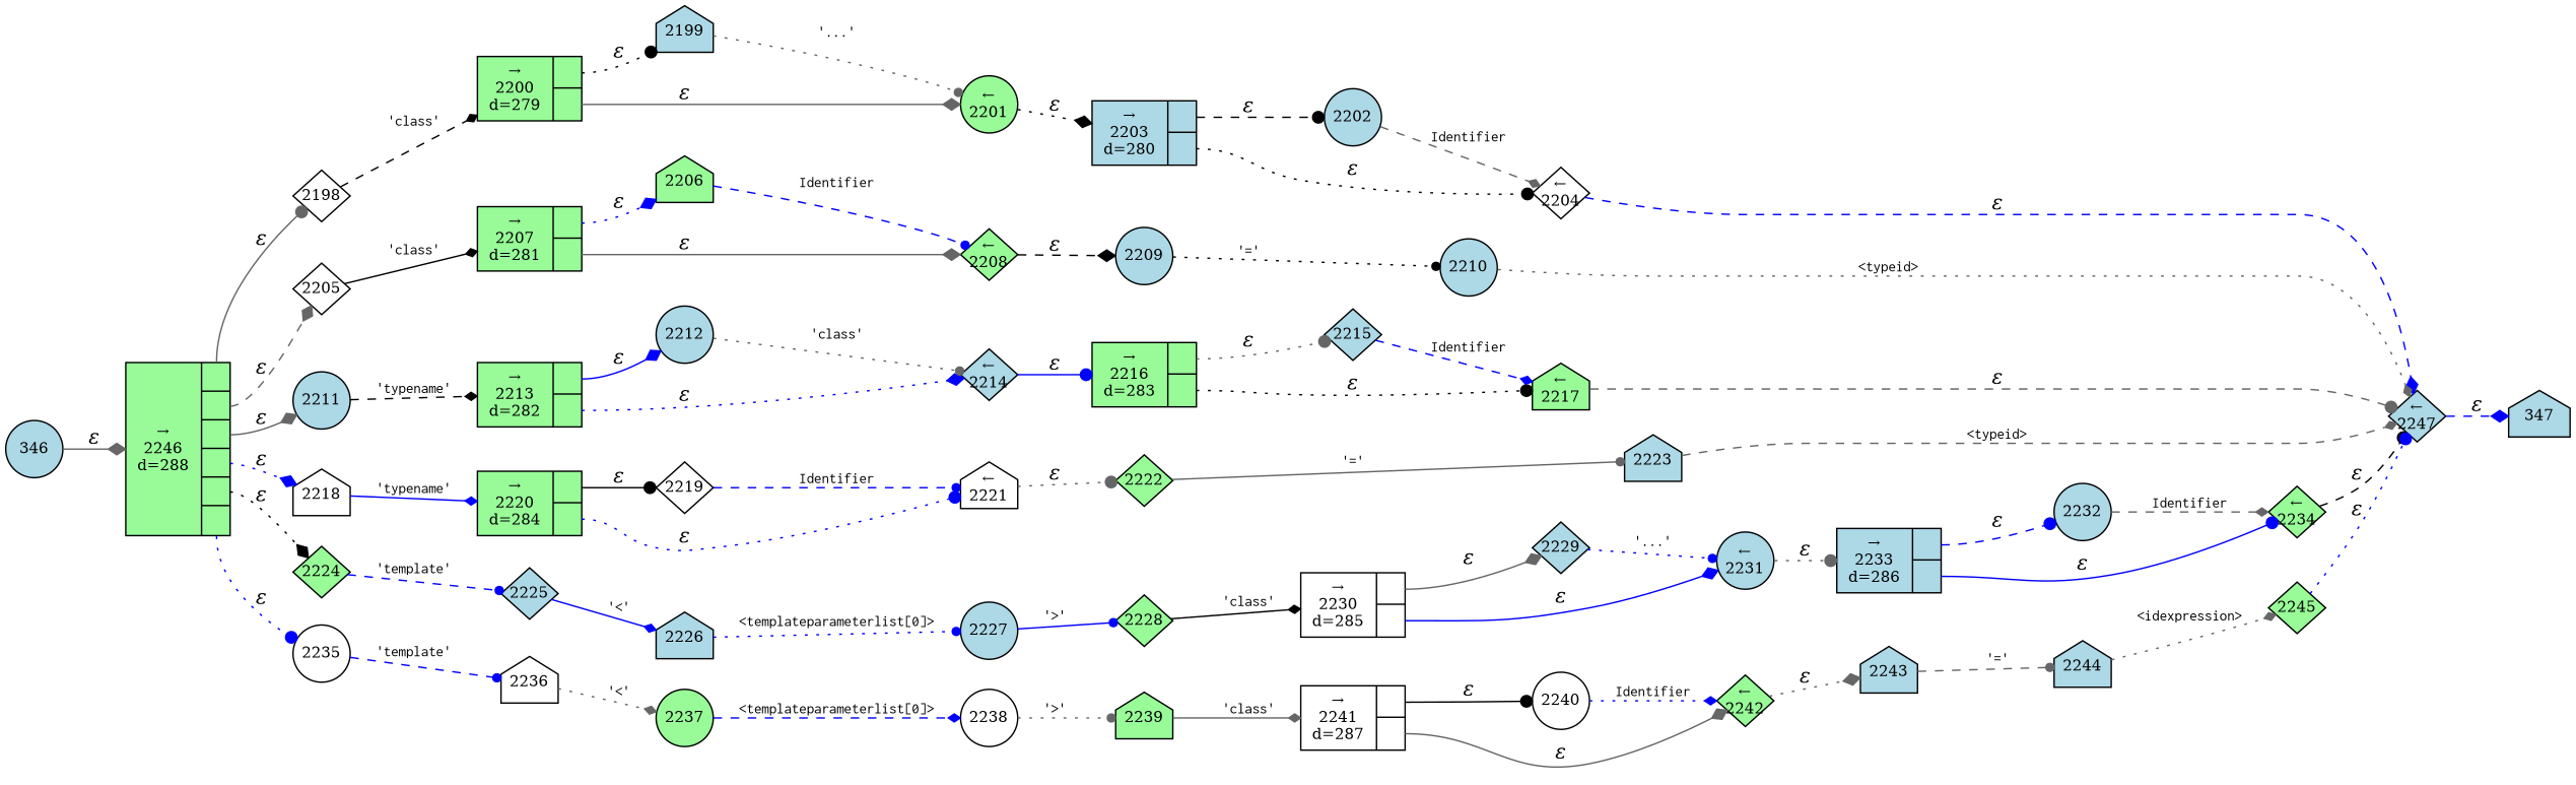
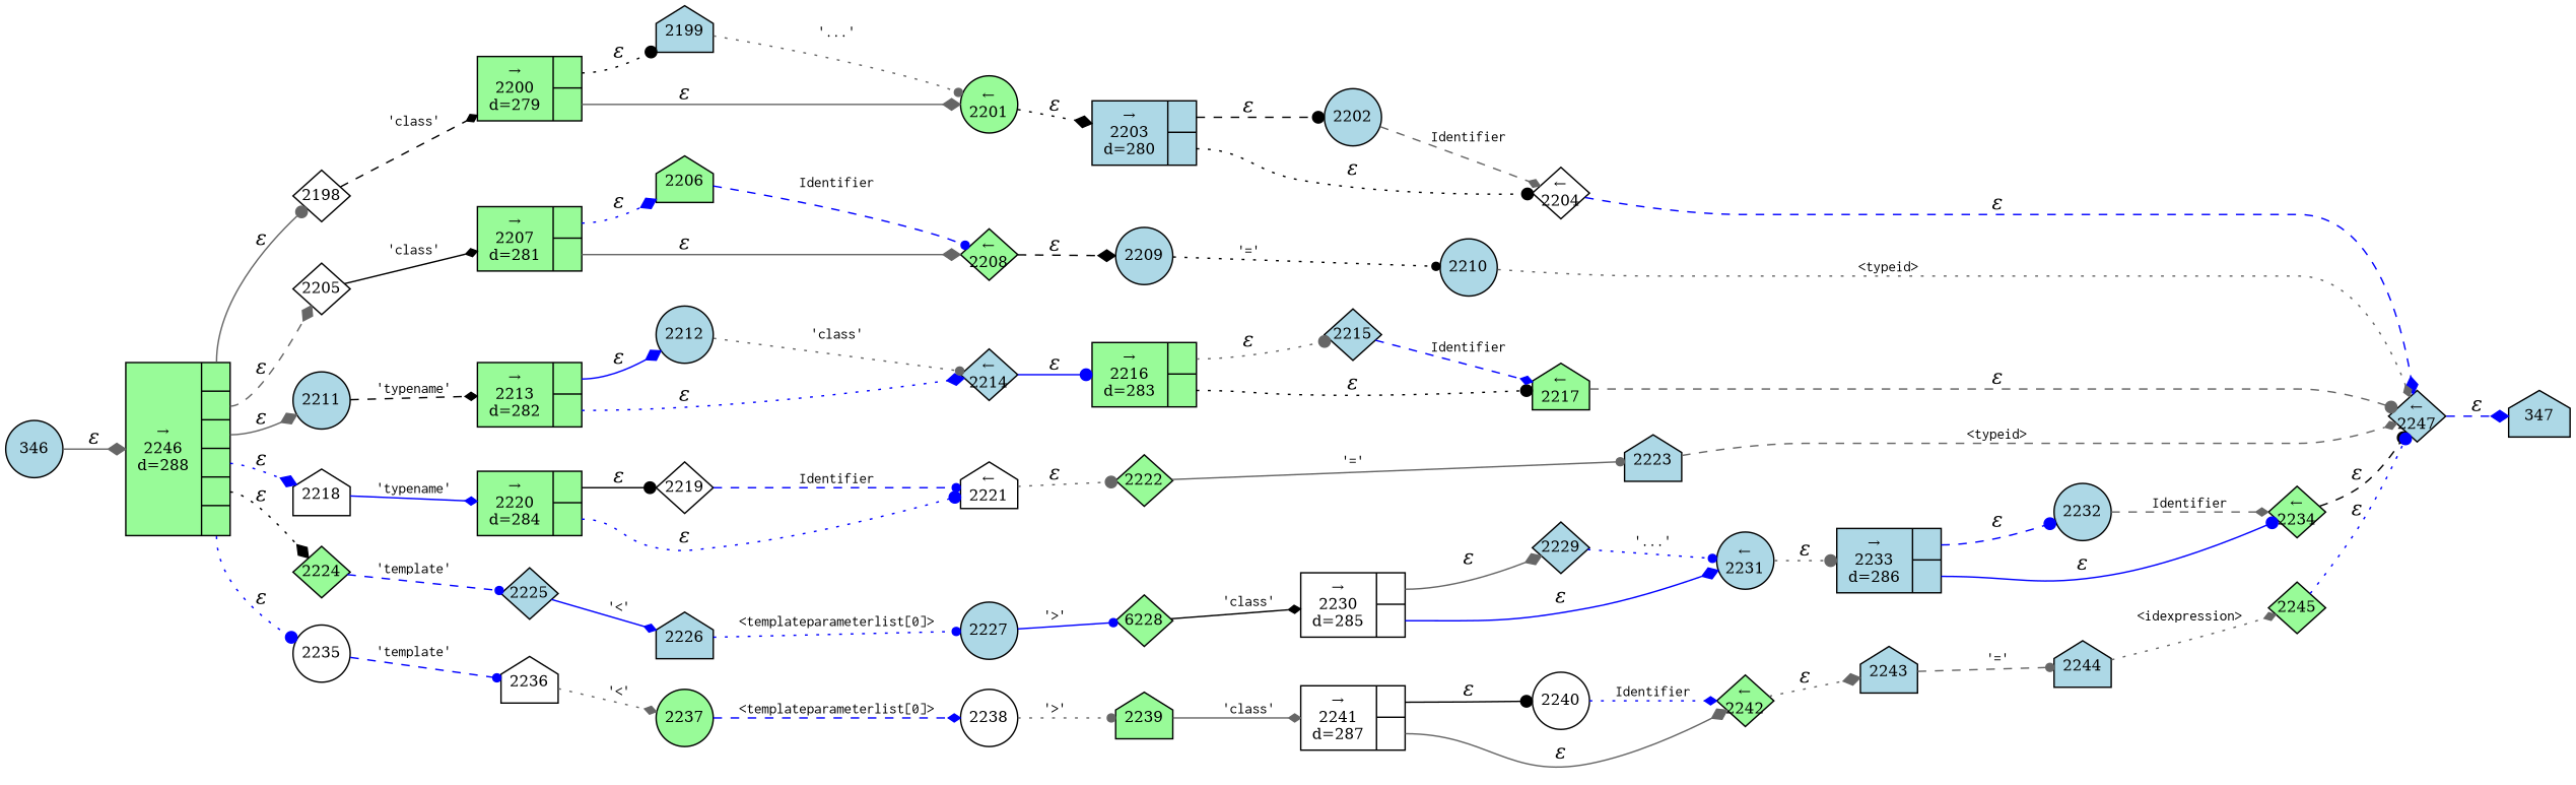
  digraph {
    rankdir=LR
    node [fillcolor=lightblue fixedsize=true fontsize=11 shape=diamond style=filled peripheries=1]
    edge [arrowhead=diamond color=gray40 fontname="Times-Italic" style=dotted]
    n1 [label=347 shape=house width=.6 peripheries=""]
    n2 [fillcolor=white label=2198 width=.55]
    n3 [fillcolor=palegreen fixedsize=false label="{&rarr;\n2200\nd=279|{<p0>|<p1>}}" shape=record]
    n4 [label=2199 shape=house width=.55]
    n5 [fillcolor=palegreen label="&larr;\n2201" shape=circle width=.55]
    n6 [fixedsize=false label="{&rarr;\n2203\nd=280|{<p0>|<p1>}}" shape=record]
    n7 [label=2202 shape=circle width=.55]
    n8 [fillcolor=white label="&larr;\n2204" width=.55]
    n9 [label="&larr;\n2247" width=.55]
    n10 [fillcolor=white label=2205 width=.55]
    n11 [fillcolor=palegreen fixedsize=false label="{&rarr;\n2207\nd=281|{<p0>|<p1>}}" shape=record]
    n12 [fillcolor=palegreen label=2206 shape=house width=.55]
    n13 [fillcolor=palegreen label="&larr;\n2208" width=.55]
    n14 [label=2209 shape=circle width=.55]
    n15 [label=2210 shape=circle width=.55]
    n16 [label=2211 shape=circle width=.55]
    n17 [fillcolor=palegreen fixedsize=false label="{&rarr;\n2213\nd=282|{<p0>|<p1>}}" shape=record]
    n18 [label=2212 shape=circle width=.55]
    n19 [label="&larr;\n2214" width=.55]
    n20 [fillcolor=palegreen fixedsize=false label="{&rarr;\n2216\nd=283|{<p0>|<p1>}}" shape=record]
    n21 [label=2215 width=.55]
    n22 [fillcolor=palegreen label="&larr;\n2217" shape=house width=.55]
    n23 [fillcolor=white label=2218 shape=house width=.55]
    n24 [fillcolor=palegreen fixedsize=false label="{&rarr;\n2220\nd=284|{<p0>|<p1>}}" shape=record]
    n25 [fillcolor=white label=2219 width=.55]
    n26 [fillcolor=white label="&larr;\n2221" shape=house width=.55]
    n27 [fillcolor=palegreen label=2222 width=.55]
    n28 [label=2223 shape=house width=.55]
    n29 [fillcolor=palegreen label=2224 width=.55]
    n30 [label=2225 width=.55]
    n31 [label=2226 shape=house width=.55]
    n32 [label=2227 shape=circle width=.55]
-   n33 [fillcolor=palegreen label=2228 width=.55]
+   n33 [fillcolor=palegreen label=6228 width=.55]
    n34 [fillcolor=white fixedsize=false label="{&rarr;\n2230\nd=285|{<p0>|<p1>}}" shape=record]
    n35 [label=2229 width=.55]
    n36 [label="&larr;\n2231" shape=circle width=.55]
    n37 [fixedsize=false label="{&rarr;\n2233\nd=286|{<p0>|<p1>}}" shape=record]
    n38 [label=2232 shape=circle width=.55]
    n39 [fillcolor=palegreen label="&larr;\n2234" width=.55]
    n40 [fillcolor=white label=2235 shape=circle width=.55]
    n41 [fillcolor=white label=2236 shape=house width=.55]
    n42 [fillcolor=palegreen label=2237 shape=circle width=.55]
    n43 [fillcolor=white label=2238 shape=circle width=.55]
    n44 [fillcolor=palegreen label=2239 shape=house width=.55]
    n45 [fillcolor=white fixedsize=false label="{&rarr;\n2241\nd=287|{<p0>|<p1>}}" shape=record]
    n46 [fillcolor=white label=2240 shape=circle width=.55]
    n47 [fillcolor=palegreen label="&larr;\n2242" width=.55]
    n48 [label=2243 shape=house width=.55]
    n49 [label=2244 shape=house width=.55]
    n50 [fillcolor=palegreen label=2245 width=.55]
    n51 [fillcolor=palegreen fixedsize=false label="{&rarr;\n2246\nd=288|{<p0>|<p1>|<p2>|<p3>|<p4>|<p5>}}" shape=record]
    n52 [label=346 shape=circle width=.55]
    n2 -> n3 [arrowsize=.7 color=black fontname=Courier fontsize=11 label="'class'" style=dashed]
    n3 -> n4 [arrowhead=dot color=black label="&epsilon;" tailport=p0]
    n3 -> n5 [label="&epsilon;" style=solid tailport=p1]
    n4 -> n5 [arrowhead=dot arrowsize=.7 fontname=Courier fontsize=11 label="'...'"]
    n5 -> n6 [color=black label="&epsilon;"]
    n6 -> n7 [arrowhead=dot color=black label="&epsilon;" style=dashed tailport=p0]
    n6 -> n8 [arrowhead=dot color=black label="&epsilon;" tailport=p1]
    n7 -> n8 [arrowsize=.7 fontname=Courier fontsize=11 label=Identifier style=dashed]
    n8 -> n9 [color=blue label="&epsilon;" style=dashed]
    n9 -> n1 [color=blue label="&epsilon;" style=dashed]
    n10 -> n11 [arrowsize=.7 color=black fontname=Courier fontsize=11 label="'class'" style=solid]
    n11 -> n12 [color=blue label="&epsilon;" tailport=p0]
    n11 -> n13 [label="&epsilon;" style=solid tailport=p1]
    n12 -> n13 [arrowhead=dot arrowsize=.7 color=blue fontname=Courier fontsize=11 label=Identifier style=dashed]
    n13 -> n14 [color=black label="&epsilon;" style=dashed]
    n14 -> n15 [arrowhead=dot arrowsize=.7 color=black fontname=Courier fontsize=11 label="'='"]
    n15 -> n9 [arrowsize=.7 fontname=Courier fontsize=11 label="<typeid>"]
    n16 -> n17 [arrowsize=.7 color=black fontname=Courier fontsize=11 label="'typename'" style=dashed]
    n17 -> n18 [color=blue label="&epsilon;" style=solid tailport=p0]
    n17 -> n19 [color=blue label="&epsilon;" tailport=p1]
    n18 -> n19 [arrowhead=dot arrowsize=.7 fontname=Courier fontsize=11 label="'class'"]
    n19 -> n20 [arrowhead=dot color=blue label="&epsilon;" style=solid]
    n20 -> n21 [arrowhead=dot label="&epsilon;" tailport=p0]
    n20 -> n22 [arrowhead=dot color=black label="&epsilon;" tailport=p1]
    n21 -> n22 [arrowsize=.7 color=blue fontname=Courier fontsize=11 label=Identifier style=dashed]
    n22 -> n9 [arrowhead=dot label="&epsilon;" style=dashed]
    n23 -> n24 [arrowsize=.7 color=blue fontname=Courier fontsize=11 label="'typename'" style=solid]
    n24 -> n25 [arrowhead=dot color=black label="&epsilon;" style=solid tailport=p0]
    n24 -> n26 [arrowhead=dot color=blue label="&epsilon;" tailport=p1]
    n25 -> n26 [arrowhead=dot arrowsize=.7 color=blue fontname=Courier fontsize=11 label=Identifier style=dashed]
    n26 -> n27 [arrowhead=dot label="&epsilon;"]
    n27 -> n28 [arrowhead=dot arrowsize=.7 fontname=Courier fontsize=11 label="'='" style=solid]
    n28 -> n9 [arrowsize=.7 fontname=Courier fontsize=11 label="<typeid>" style=dashed]
    n29 -> n30 [arrowhead=dot arrowsize=.7 color=blue fontname=Courier fontsize=11 label="'template'" style=dashed]
    n30 -> n31 [arrowsize=.7 color=blue fontname=Courier fontsize=11 label="'<'" style=solid]
    n31 -> n32 [arrowhead=dot arrowsize=.7 color=blue fontname=Courier fontsize=11 label="<templateparameterlist[0]>"]
    n32 -> n33 [arrowhead=dot arrowsize=.7 color=blue fontname=Courier fontsize=11 label="'>'" style=solid]
    n33 -> n34 [arrowsize=.7 color=black fontname=Courier fontsize=11 label="'class'" style=solid]
    n34 -> n35 [label="&epsilon;" style=solid tailport=p0]
    n34 -> n36 [color=blue label="&epsilon;" style=solid tailport=p1]
    n35 -> n36 [arrowhead=dot arrowsize=.7 color=blue fontname=Courier fontsize=11 label="'...'"]
    n36 -> n37 [arrowhead=dot label="&epsilon;"]
    n37 -> n38 [arrowhead=dot color=blue label="&epsilon;" style=dashed tailport=p0]
    n37 -> n39 [arrowhead=dot color=blue label="&epsilon;" style=solid tailport=p1]
    n38 -> n39 [arrowsize=.7 fontname=Courier fontsize=11 label=Identifier style=dashed]
    n39 -> n9 [arrowhead=dot color=black label="&epsilon;" style=dashed]
    n40 -> n41 [arrowhead=dot arrowsize=.7 color=blue fontname=Courier fontsize=11 label="'template'" style=dashed]
    n41 -> n42 [arrowsize=.7 fontname=Courier fontsize=11 label="'<'"]
    n42 -> n43 [arrowsize=.7 color=blue fontname=Courier fontsize=11 label="<templateparameterlist[0]>" style=dashed]
    n43 -> n44 [arrowhead=dot arrowsize=.7 fontname=Courier fontsize=11 label="'>'"]
    n44 -> n45 [arrowsize=.7 fontname=Courier fontsize=11 label="'class'" style=solid]
    n45 -> n46 [arrowhead=dot color=black label="&epsilon;" style=solid tailport=p0]
    n45 -> n47 [label="&epsilon;" style=solid tailport=p1]
    n46 -> n47 [arrowsize=.7 color=blue fontname=Courier fontsize=11 label=Identifier]
    n47 -> n48 [label="&epsilon;"]
    n48 -> n49 [arrowhead=dot arrowsize=.7 fontname=Courier fontsize=11 label="'='" style=dashed]
    n49 -> n50 [arrowsize=.7 fontname=Courier fontsize=11 label="<idexpression>"]
    n50 -> n9 [arrowhead=dot color=blue label="&epsilon;"]
    n51 -> n2 [arrowhead=dot label="&epsilon;" style=solid tailport=p0]
    n51 -> n10 [label="&epsilon;" style=dashed tailport=p1]
    n51 -> n16 [label="&epsilon;" style=solid tailport=p2]
    n51 -> n23 [color=blue label="&epsilon;" tailport=p3]
    n51 -> n29 [color=black label="&epsilon;" tailport=p4]
    n51 -> n40 [arrowhead=dot color=blue label="&epsilon;" tailport=p5]
    n52 -> n51 [label="&epsilon;" style=solid]
  }
